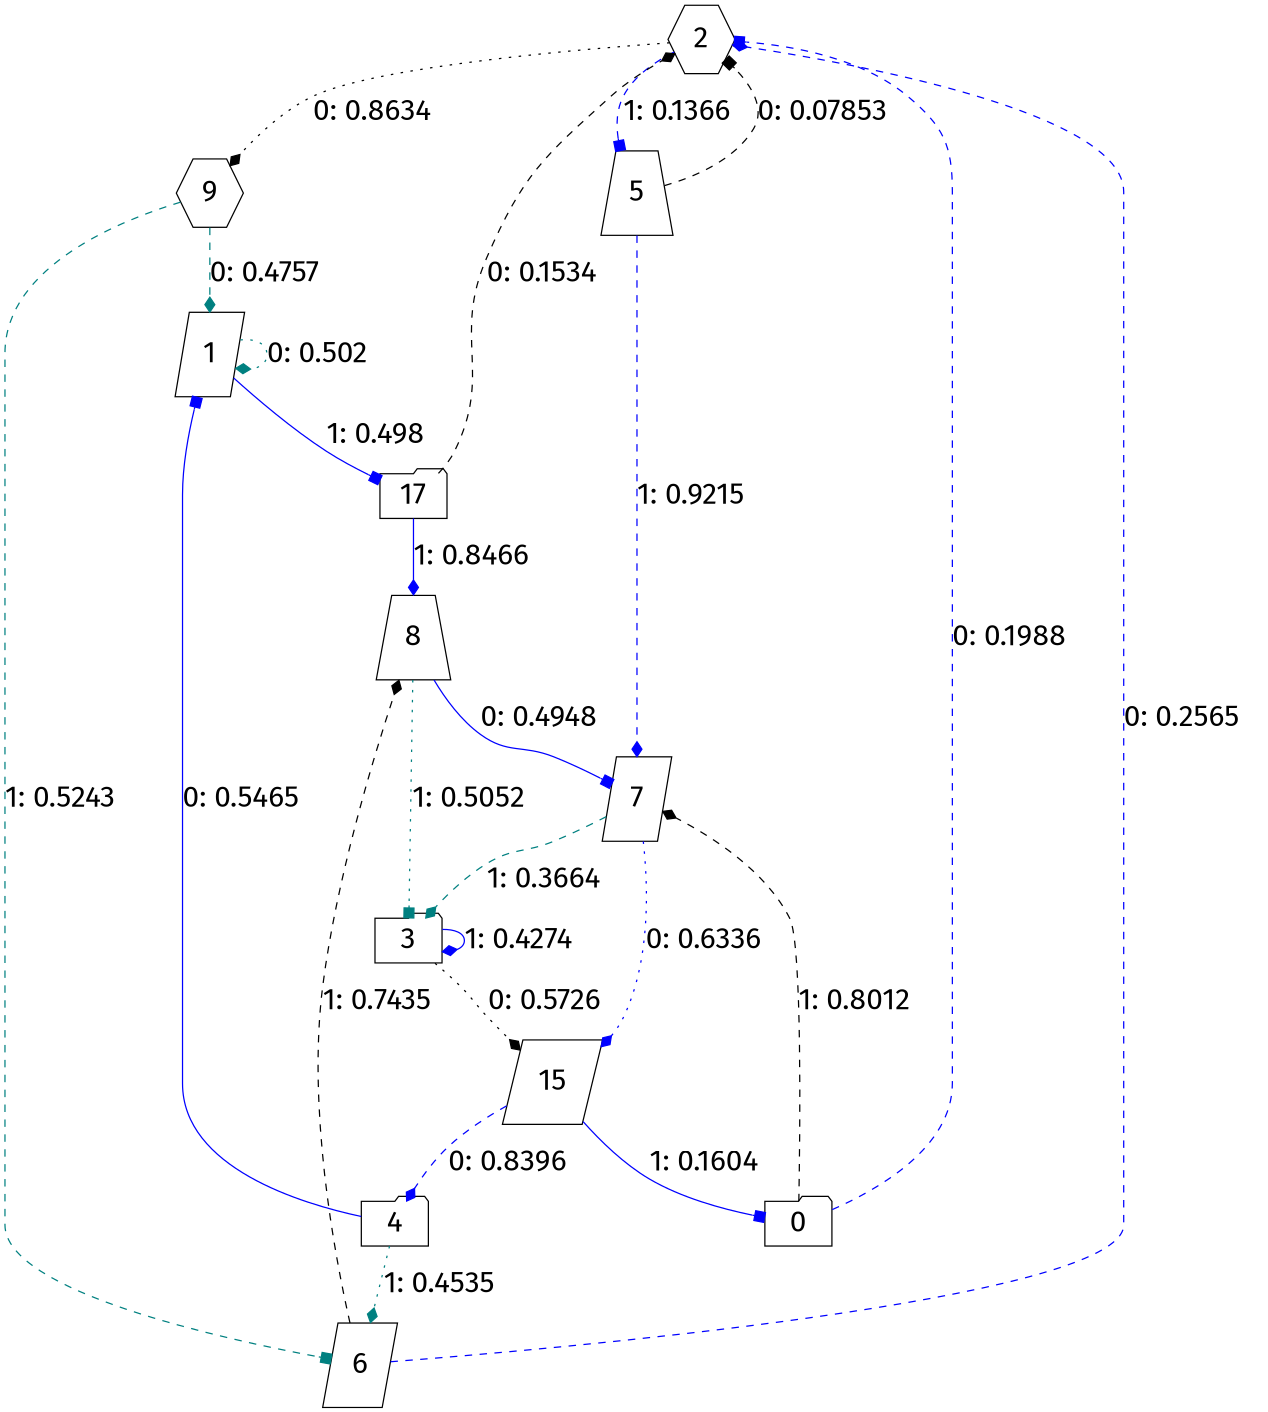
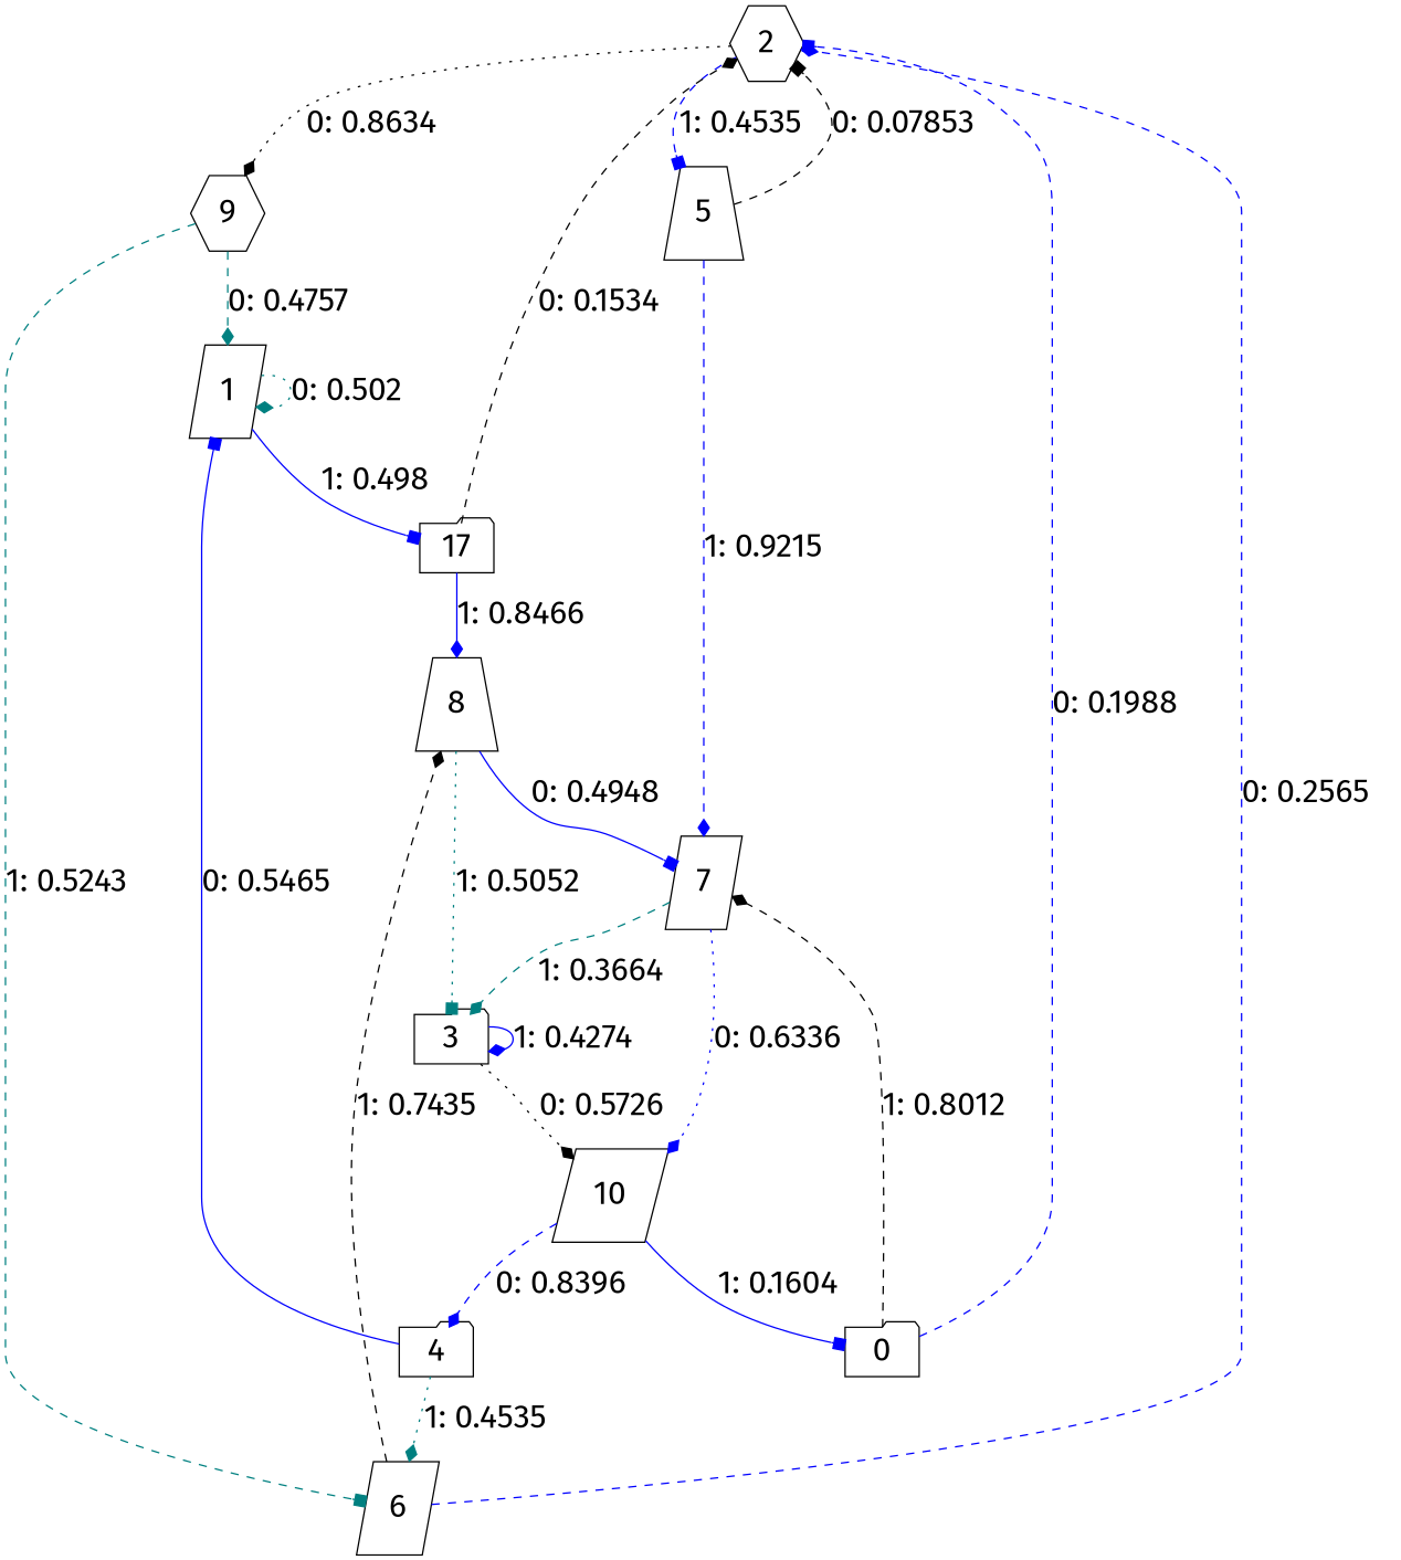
  digraph {
    fontname="Fira Sans"
    node [fontname="Fira Sans" fontsize=24 shape=folder]
    edge [arrowhead=diamond color=blue fontname="Fira Sans" fontsize=24 style=dashed]
    2 [shape=hexagon]
    0
    7 [shape=parallelogram]
    9 [shape=hexagon]
    5 [shape=trapezium]
    3
-   10 [shape=parallelogram label=15]
+   10 [shape=parallelogram]
    1 [shape=parallelogram]
    6 [shape=parallelogram]
    4
    n11 [label=17]
    8 [shape=trapezium]
    2 -> 9 [color=black label="0: 0.8634   " style=dotted]
-   2 -> 5 [arrowhead=box label="1: 0.1366   "]
+   2 -> 5 [arrowhead=box label="1: 0.4535   "]
    0 -> 2 [arrowhead=box label="0: 0.1988   "]
    0 -> 7 [color=black label="1: 0.8012   "]
    7 -> 3 [color=teal label="1: 0.3664   "]
    7 -> 10 [label="0: 0.6336   " style=dotted]
    9 -> 1 [color=teal label="0: 0.4757   "]
    9 -> 6 [arrowhead=box color=teal label="1: 0.5243   "]
    5 -> 2 [arrowhead=box color=black label="0: 0.07853  "]
    5 -> 7 [label="1: 0.9215   "]
    3 -> 3 [label="1: 0.4274   " style=solid]
    3 -> 10 [color=black label="0: 0.5726   " style=dotted]
    10 -> 0 [arrowhead=box label="1: 0.1604   " style=solid]
    10 -> 4 [label="0: 0.8396   "]
    1 -> 1 [color=teal label="0: 0.502    " style=dotted]
    1 -> n11 [arrowhead=box label="1: 0.498    " style=solid]
    6 -> 2 [label="0: 0.2565   "]
    6 -> 8 [color=black label="1: 0.7435   "]
    4 -> 1 [arrowhead=box label="0: 0.5465   " style=solid]
    4 -> 6 [color=teal label="1: 0.4535   " style=dotted]
    n11 -> 2 [color=black label="0: 0.1534   "]
    n11 -> 8 [label="1: 0.8466   " style=solid]
    8 -> 7 [arrowhead=box label="0: 0.4948   " style=solid]
    8 -> 3 [arrowhead=box color=teal label="1: 0.5052   " style=dotted]
  }
